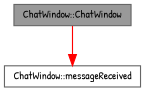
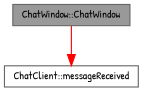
  digraph {
    rankdir=TB
    fontname="Patrick Hand"
    node [fontname="Patrick Hand" fontsize=10 shape=box style=filled]
    n1 [color=gray40 fillcolor=grey60 fontcolor=black height=0.2 label="ChatWindow::ChatWindow" width=0.4]
-   n2 [color=grey40 fillcolor=white height=0.2 label="ChatWindow::messageReceived" width=0.4]
+   n2 [color=grey40 fillcolor=white height=0.2 label="ChatClient::messageReceived" width=0.4]
    n1 -> n2 [color=red fontname="Patrick Hand" fontsize=10 labelfontname=Helvetica labelfontsize=10 style=solid]
  }
